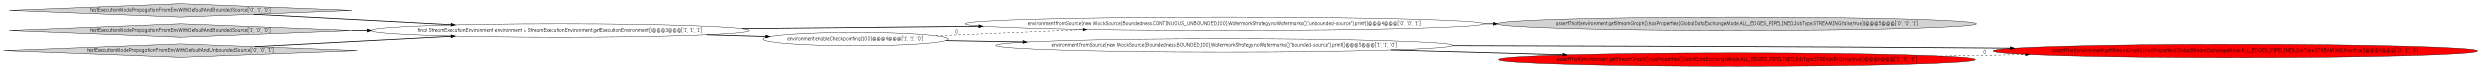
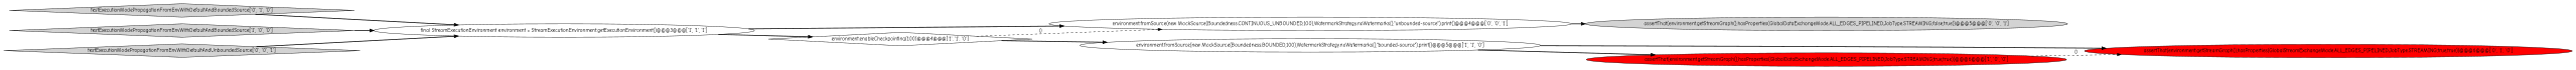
  digraph {
    rankdir=LR
    fontname="Comic Neue"
    node [fillcolor=white shape=ellipse style=filled fontname="Comic Neue"]
    edge [style=bold fontname="Comic Neue"]
    n1 [label="environment.fromSource(new MockSource(Boundedness.CONTINUOUS_UNBOUNDED,100),WatermarkStrategy.noWatermarks(),\"unbounded-source\").print()@@@4@@@['0', '0', '1']"]
    n2 [fillcolor=lightgray label="assertThat(environment.getStreamGraph(),hasProperties(GlobalDataExchangeMode.ALL_EDGES_PIPELINED,JobType.STREAMING,false,true))@@@5@@@['0', '0', '1']"]
    n3 [label="final StreamExecutionEnvironment environment = StreamExecutionEnvironment.getExecutionEnvironment()@@@3@@@['1', '1', '1']"]
-   n4 [label="environment.enableCheckpointing(100)@@@4@@@['1', '1', '0']"]
+   n4 [label="environment.enableCheckpointing(100)@@@4@@@['1', '1', '0']" shape=diamond]
    n5 [fillcolor=red label="assertThat(environment.getStreamGraph(),hasProperties(GlobalStreamExchangeMode.ALL_EDGES_PIPELINED,JobType.STREAMING,true,true))@@@6@@@['0', '1', '0']"]
    n6 [fillcolor=lightgray label="testExecutionModePropagationFromEnvWithDefaultAndBoundedSource['0', '1', '0']" shape=diamond]
    n7 [fillcolor=red label="assertThat(environment.getStreamGraph(),hasProperties(GlobalDataExchangeMode.ALL_EDGES_PIPELINED,JobType.STREAMING,true,true))@@@6@@@['1', '0', '0']"]
    n8 [fillcolor=lightgray label="testExecutionModePropagationFromEnvWithDefaultAndBoundedSource['1', '0', '0']" shape=diamond]
    n9 [fillcolor=lightgray label="testExecutionModePropagationFromEnvWithDefaultAndUnboundedSource['0', '0', '1']" shape=diamond]
    n10 [label="environment.fromSource(new MockSource(Boundedness.BOUNDED,100),WatermarkStrategy.noWatermarks(),\"bounded-source\").print()@@@5@@@['1', '1', '0']"]
    n1 -> n2
    n3 -> n1
    n3 -> n4
    n4 -> n1 [label=0 style=dashed]
    n4 -> n10
    n6 -> n3
    n7 -> n5 [label=0 style=dashed]
    n8 -> n3
    n9 -> n3
    n10 -> n5
    n10 -> n7
  }
